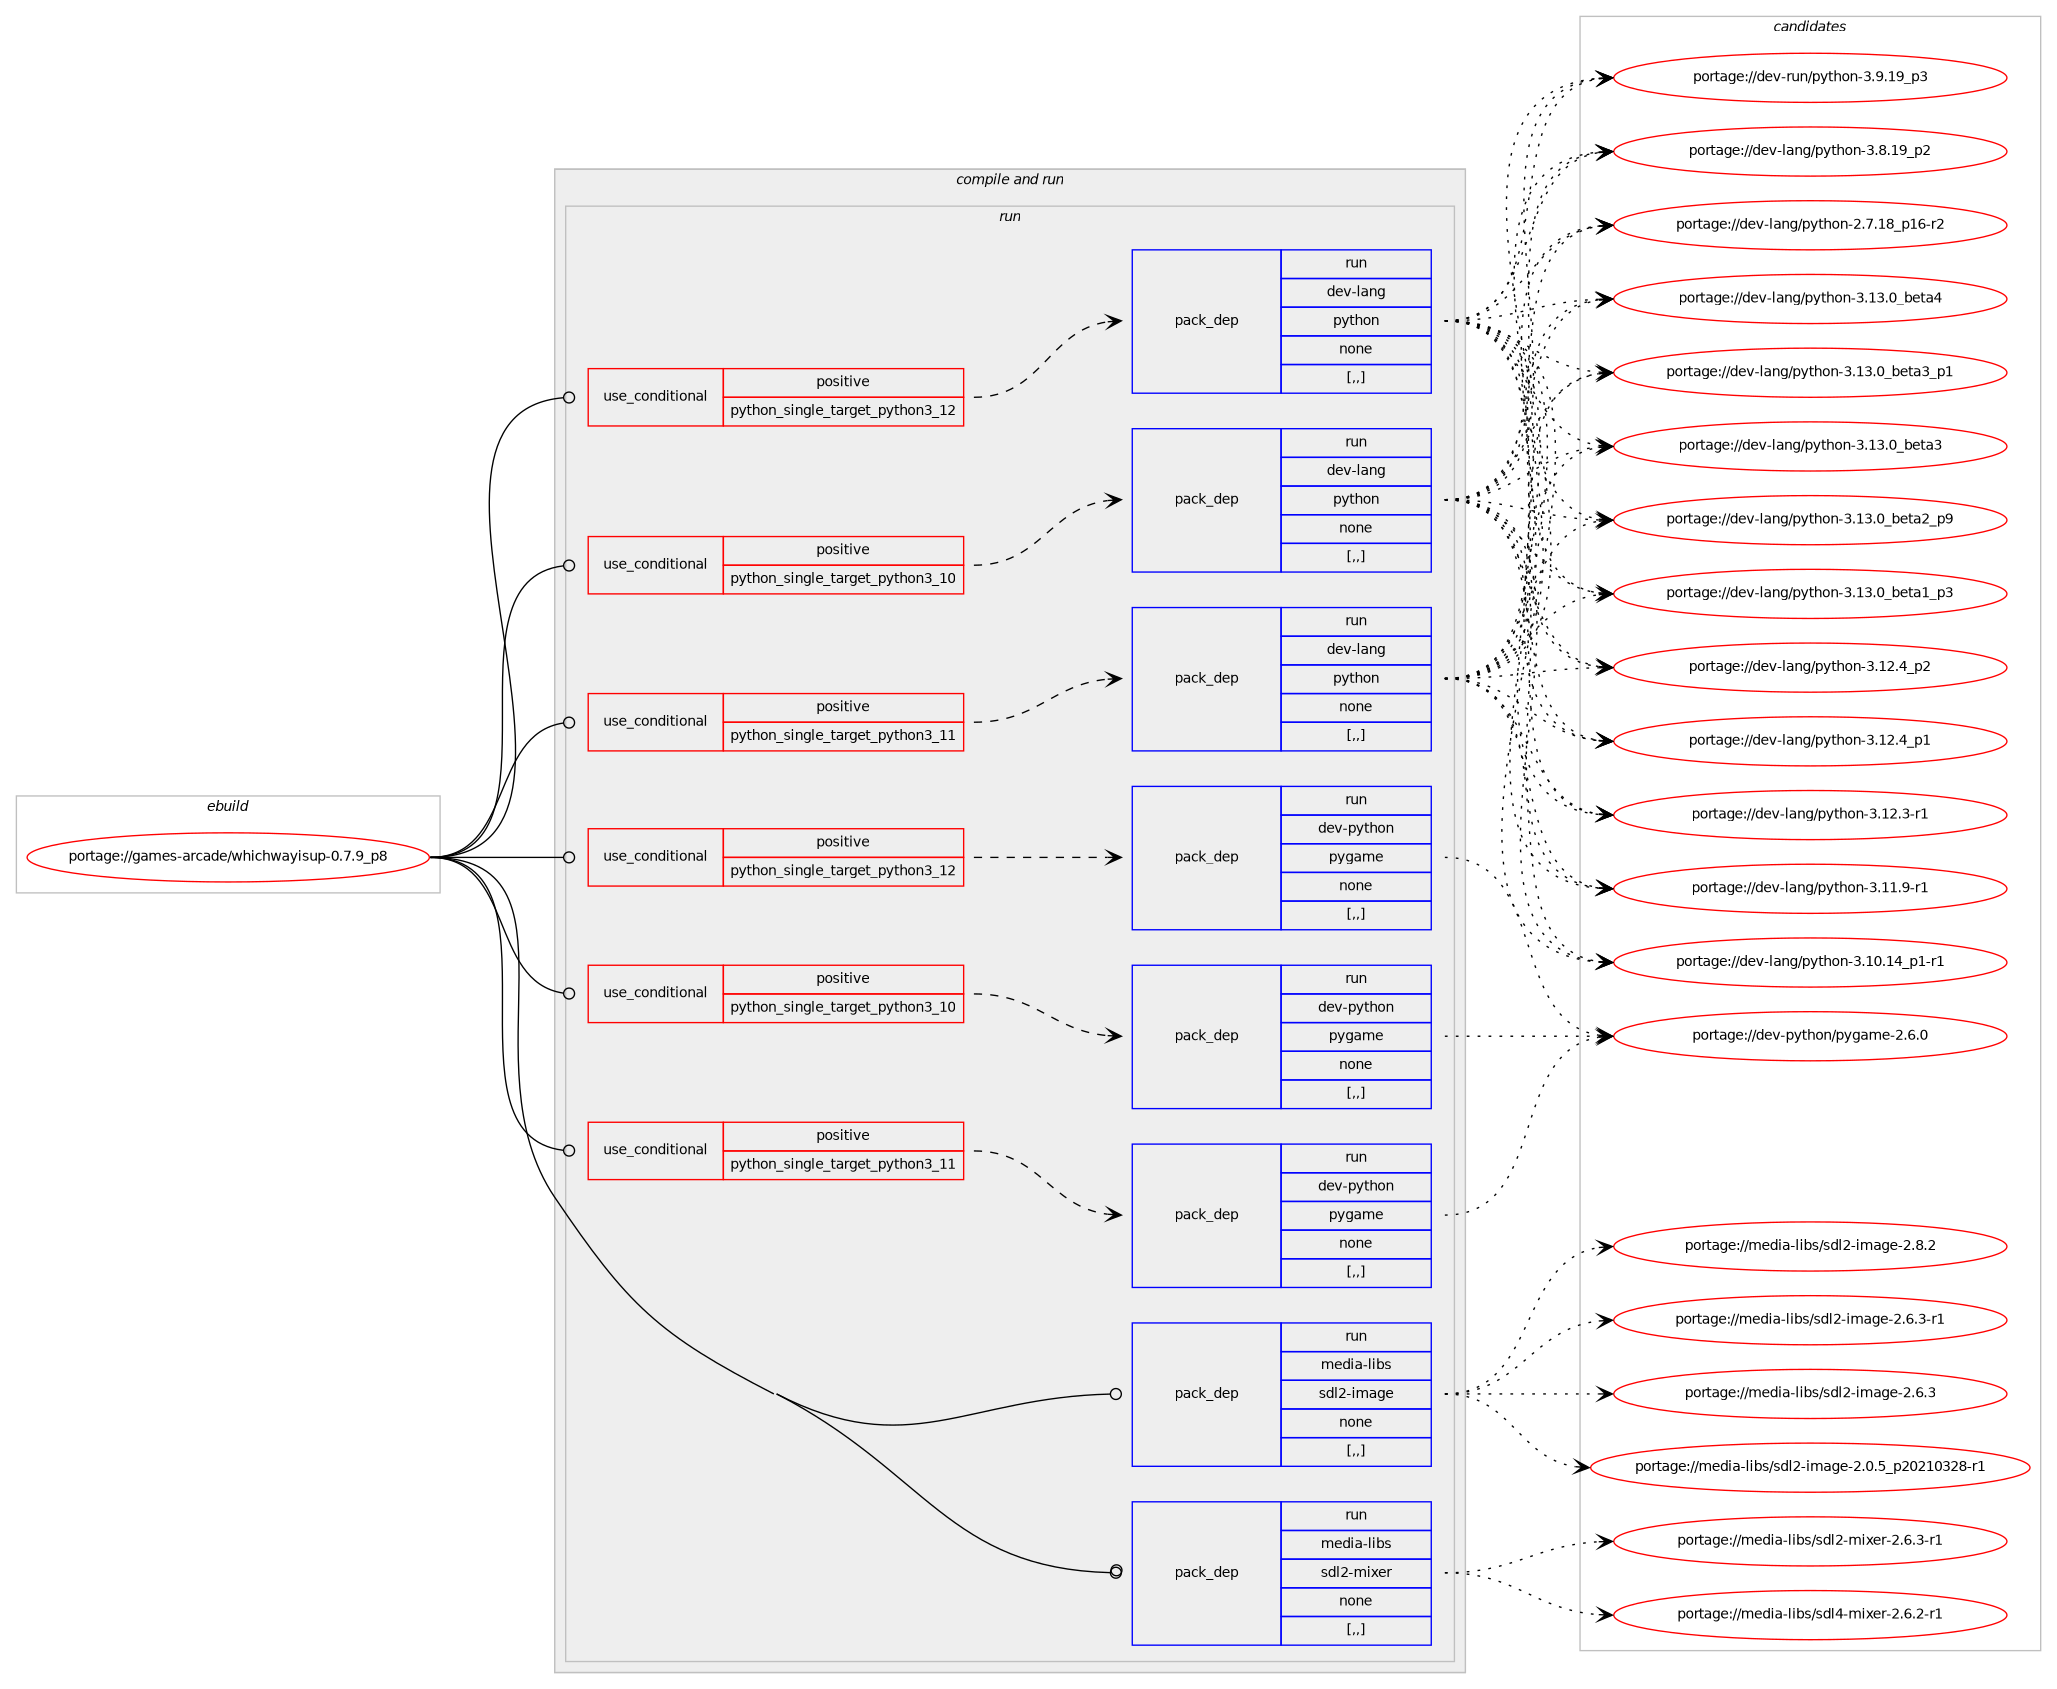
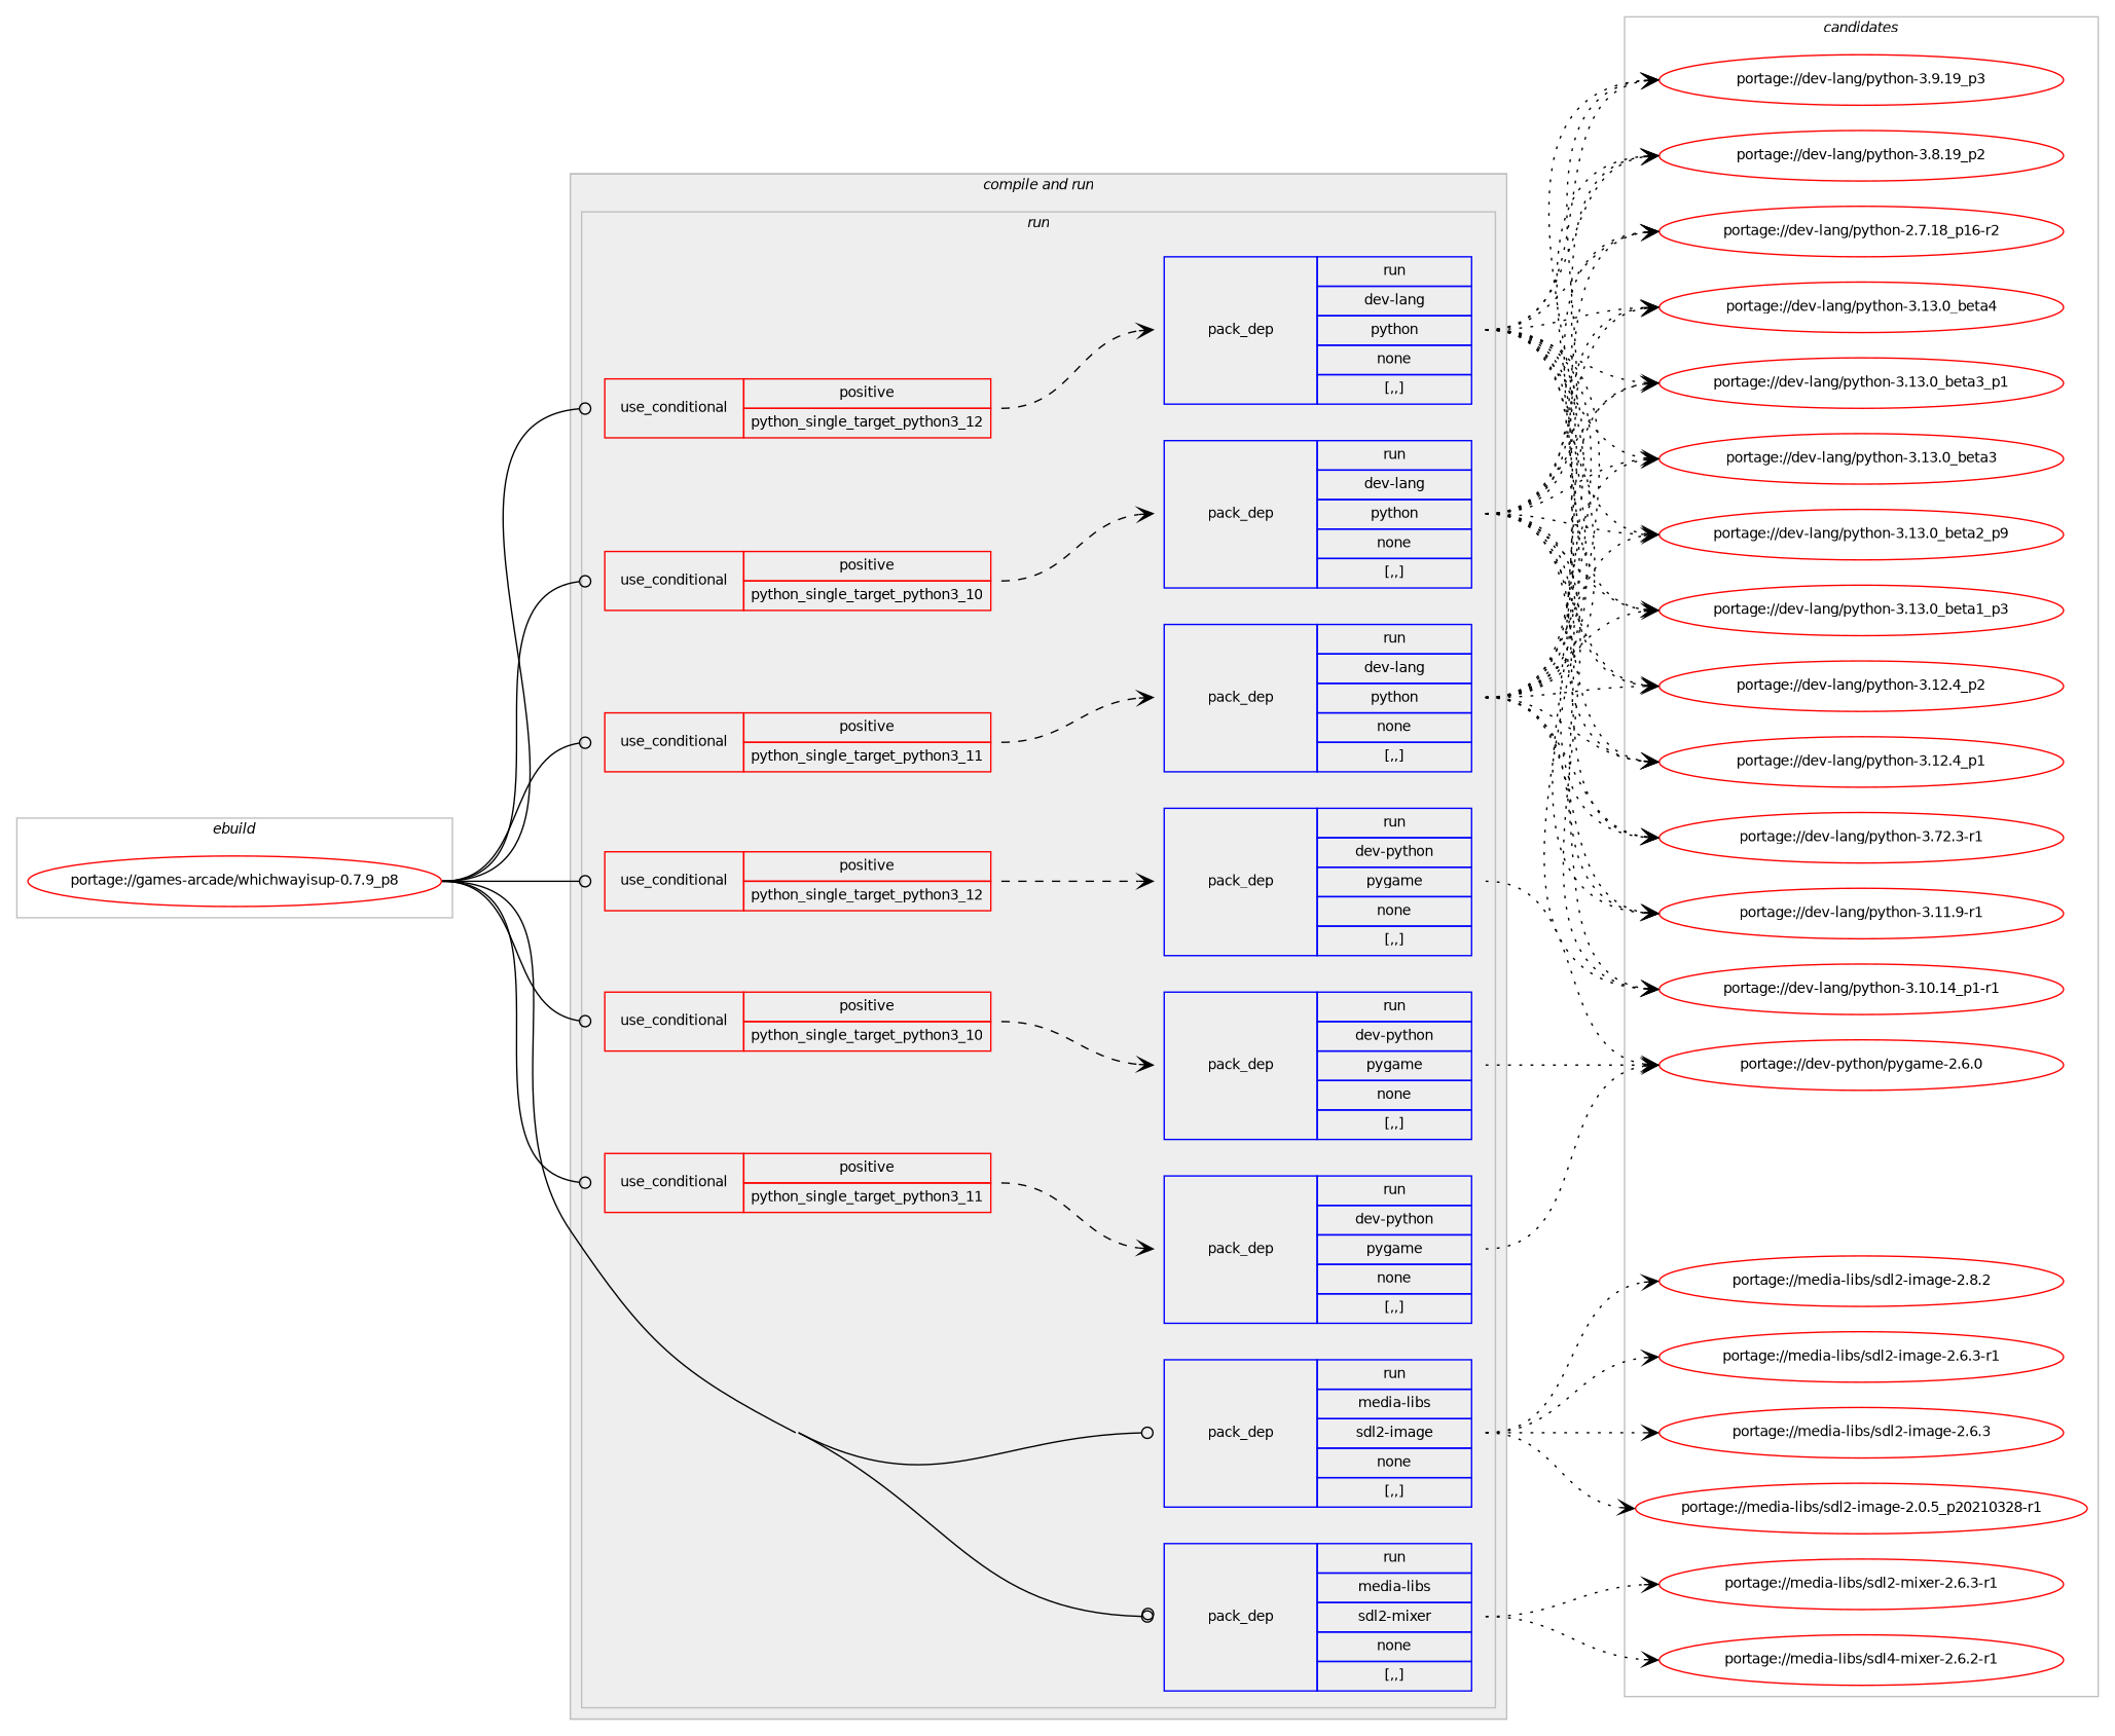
  digraph {
    compound=true
    concentrate=true
    fontname=Helvetica
    fontsize=10
    newrank=true
    rankdir=LR
    ranksep=1.5
    node [color=red fontname=Helvetica fontsize=10]
    edge [arrowhead=vee headport=w style=dotted tailport=e weight=100]
    n1 [label="portage://games-arcade/whichwayisup-0.7.9_p8" width=4]
    n2 [color=blue label=<<TABLE BORDER="0" CELLBORDER="1" CELLSPACING="0" CELLPADDING="4" WIDTH="220"><TR><TD ROWSPAN="6" CELLPADDING="30">pack_dep</TD></TR><TR><TD WIDTH="110">run</TD></TR><TR><TD>dev-lang</TD></TR><TR><TD>python</TD></TR><TR><TD>none</TD></TR><TR><TD>[,,]</TD></TR></TABLE>> shape=none]
    n3 [label=<<TABLE BORDER="0" CELLBORDER="1" CELLSPACING="0" CELLPADDING="4"><TR><TD ROWSPAN="3" CELLPADDING="10">use_conditional</TD></TR><TR><TD>positive</TD></TR><TR><TD>python_single_target_python3_10</TD></TR></TABLE>> shape=none]
    n4 [color=blue label=<<TABLE BORDER="0" CELLBORDER="1" CELLSPACING="0" CELLPADDING="4" WIDTH="220"><TR><TD ROWSPAN="6" CELLPADDING="30">pack_dep</TD></TR><TR><TD WIDTH="110">run</TD></TR><TR><TD>dev-python</TD></TR><TR><TD>pygame</TD></TR><TR><TD>none</TD></TR><TR><TD>[,,]</TD></TR></TABLE>> shape=none]
    n5 [label=<<TABLE BORDER="0" CELLBORDER="1" CELLSPACING="0" CELLPADDING="4"><TR><TD ROWSPAN="3" CELLPADDING="10">use_conditional</TD></TR><TR><TD>positive</TD></TR><TR><TD>python_single_target_python3_10</TD></TR></TABLE>> shape=none]
    n6 [color=blue label=<<TABLE BORDER="0" CELLBORDER="1" CELLSPACING="0" CELLPADDING="4" WIDTH="220"><TR><TD ROWSPAN="6" CELLPADDING="30">pack_dep</TD></TR><TR><TD WIDTH="110">run</TD></TR><TR><TD>dev-lang</TD></TR><TR><TD>python</TD></TR><TR><TD>none</TD></TR><TR><TD>[,,]</TD></TR></TABLE>> shape=none]
    n7 [label=<<TABLE BORDER="0" CELLBORDER="1" CELLSPACING="0" CELLPADDING="4"><TR><TD ROWSPAN="3" CELLPADDING="10">use_conditional</TD></TR><TR><TD>positive</TD></TR><TR><TD>python_single_target_python3_11</TD></TR></TABLE>> shape=none]
    n8 [color=blue label=<<TABLE BORDER="0" CELLBORDER="1" CELLSPACING="0" CELLPADDING="4" WIDTH="220"><TR><TD ROWSPAN="6" CELLPADDING="30">pack_dep</TD></TR><TR><TD WIDTH="110">run</TD></TR><TR><TD>dev-python</TD></TR><TR><TD>pygame</TD></TR><TR><TD>none</TD></TR><TR><TD>[,,]</TD></TR></TABLE>> shape=none]
    n9 [label=<<TABLE BORDER="0" CELLBORDER="1" CELLSPACING="0" CELLPADDING="4"><TR><TD ROWSPAN="3" CELLPADDING="10">use_conditional</TD></TR><TR><TD>positive</TD></TR><TR><TD>python_single_target_python3_11</TD></TR></TABLE>> shape=none]
    n10 [color=blue label=<<TABLE BORDER="0" CELLBORDER="1" CELLSPACING="0" CELLPADDING="4" WIDTH="220"><TR><TD ROWSPAN="6" CELLPADDING="30">pack_dep</TD></TR><TR><TD WIDTH="110">run</TD></TR><TR><TD>dev-lang</TD></TR><TR><TD>python</TD></TR><TR><TD>none</TD></TR><TR><TD>[,,]</TD></TR></TABLE>> shape=none]
    n11 [label=<<TABLE BORDER="0" CELLBORDER="1" CELLSPACING="0" CELLPADDING="4"><TR><TD ROWSPAN="3" CELLPADDING="10">use_conditional</TD></TR><TR><TD>positive</TD></TR><TR><TD>python_single_target_python3_12</TD></TR></TABLE>> shape=none]
    n12 [color=blue label=<<TABLE BORDER="0" CELLBORDER="1" CELLSPACING="0" CELLPADDING="4" WIDTH="220"><TR><TD ROWSPAN="6" CELLPADDING="30">pack_dep</TD></TR><TR><TD WIDTH="110">run</TD></TR><TR><TD>dev-python</TD></TR><TR><TD>pygame</TD></TR><TR><TD>none</TD></TR><TR><TD>[,,]</TD></TR></TABLE>> shape=none]
    n13 [label=<<TABLE BORDER="0" CELLBORDER="1" CELLSPACING="0" CELLPADDING="4"><TR><TD ROWSPAN="3" CELLPADDING="10">use_conditional</TD></TR><TR><TD>positive</TD></TR><TR><TD>python_single_target_python3_12</TD></TR></TABLE>> shape=none]
    n14 [color=blue label=<<TABLE BORDER="0" CELLBORDER="1" CELLSPACING="0" CELLPADDING="4" WIDTH="220"><TR><TD ROWSPAN="6" CELLPADDING="30">pack_dep</TD></TR><TR><TD WIDTH="110">run</TD></TR><TR><TD>media-libs</TD></TR><TR><TD>sdl2-image</TD></TR><TR><TD>none</TD></TR><TR><TD>[,,]</TD></TR></TABLE>> shape=none]
    n15 [color=blue label=<<TABLE BORDER="0" CELLBORDER="1" CELLSPACING="0" CELLPADDING="4" WIDTH="220"><TR><TD ROWSPAN="6" CELLPADDING="30">pack_dep</TD></TR><TR><TD WIDTH="110">run</TD></TR><TR><TD>media-libs</TD></TR><TR><TD>sdl2-mixer</TD></TR><TR><TD>none</TD></TR><TR><TD>[,,]</TD></TR></TABLE>> shape=none]
    n16 [label="portage://dev-lang/python-3.13.0_beta4" width=4]
    n17 [label="portage://dev-lang/python-3.13.0_beta3_p1" width=4]
    n18 [label="portage://dev-lang/python-3.13.0_beta3" width=4]
    n19 [label="portage://dev-lang/python-3.13.0_beta2_p9" width=4]
    n20 [label="portage://dev-lang/python-3.13.0_beta1_p3" width=4]
    n21 [label="portage://dev-lang/python-3.12.4_p2" width=4]
    n22 [label="portage://dev-lang/python-3.12.4_p1" width=4]
-   n23 [label="portage://dev-lang/python-3.12.3-r1" width=4]
+   n23 [label="portage://dev-lang/python-3.72.3-r1" width=4]
    n24 [label="portage://dev-lang/python-3.11.9-r1" width=4]
    n25 [label="portage://dev-lang/python-3.10.14_p1-r1" width=4]
-   n26 [label="portage://dev-run/python-3.9.19_p3" width=4]
+   n26 [label="portage://dev-lang/python-3.9.19_p3" width=4]
    n27 [label="portage://dev-lang/python-3.8.19_p2" width=4]
    n28 [label="portage://dev-lang/python-2.7.18_p16-r2" width=4]
    n29 [label="portage://dev-python/pygame-2.6.0" width=4]
    n30 [label="portage://media-libs/sdl2-image-2.8.2" width=4]
    n31 [label="portage://media-libs/sdl2-image-2.6.3-r1" width=4]
    n32 [label="portage://media-libs/sdl2-image-2.6.3" width=4]
    n33 [label="portage://media-libs/sdl2-image-2.0.5_p20210328-r1" width=4]
    n34 [label="portage://media-libs/sdl2-mixer-2.6.3-r1" width=4]
    n35 [label="portage://media-libs/sdl4-mixer-2.6.2-r1" width=4]
    subgraph cluster_1 {
      color=gray
      label=<<i>ebuild</i>>
      n1
    }
    subgraph cluster_2 {
      color=gray
      label=<<i>dependencies</i>>
      subgraph cluster_3 {
        color=gray
        fillcolor="#eeeeee"
        label=<<i>compile</i>>
        style=filled
      }
      subgraph cluster_4 {
        color=gray
        fillcolor="#eeeeee"
        label=<<i>compile and run</i>>
        style=filled
      }
      subgraph cluster_5 {
        color=gray
        fillcolor="#eeeeee"
        label=<<i>run</i>>
        style=filled
        subgraph sub_6 {
          color=gray
          fillcolor="#eeeeee"
          label=<<i>run</i>>
          style=filled
          n3
          subgraph sub_7 {
            color=gray
            fillcolor="#eeeeee"
            label=<<i>run</i>>
            style=filled
            n2
          }
        }
        subgraph sub_8 {
          color=gray
          fillcolor="#eeeeee"
          label=<<i>run</i>>
          style=filled
          n5
          subgraph sub_9 {
            color=gray
            fillcolor="#eeeeee"
            label=<<i>run</i>>
            style=filled
            n4
          }
        }
        subgraph sub_10 {
          color=gray
          fillcolor="#eeeeee"
          label=<<i>run</i>>
          style=filled
          n7
          subgraph sub_11 {
            color=gray
            fillcolor="#eeeeee"
            label=<<i>run</i>>
            style=filled
            n6
          }
        }
        subgraph sub_12 {
          color=gray
          fillcolor="#eeeeee"
          label=<<i>run</i>>
          style=filled
          n9
          subgraph sub_13 {
            color=gray
            fillcolor="#eeeeee"
            label=<<i>run</i>>
            style=filled
            n8
          }
        }
        subgraph sub_14 {
          color=gray
          fillcolor="#eeeeee"
          label=<<i>run</i>>
          style=filled
          n11
          subgraph sub_15 {
            color=gray
            fillcolor="#eeeeee"
            label=<<i>run</i>>
            style=filled
            n10
          }
        }
        subgraph sub_16 {
          color=gray
          fillcolor="#eeeeee"
          label=<<i>run</i>>
          style=filled
          n13
          subgraph sub_17 {
            color=gray
            fillcolor="#eeeeee"
            label=<<i>run</i>>
            style=filled
            n12
          }
        }
        subgraph sub_18 {
          color=gray
          fillcolor="#eeeeee"
          label=<<i>run</i>>
          style=filled
          n14
        }
        subgraph sub_19 {
          color=gray
          fillcolor="#eeeeee"
          label=<<i>run</i>>
          style=filled
          n15
        }
      }
    }
    subgraph cluster_20 {
      color=gray
      label=<<i>candidates</i>>
      rank=same
      subgraph sub_21 {
        color=black
        label=<<i>candidates</i>>
        nodesep=1
        rank=same
        n16
        n17
        n18
        n19
        n20
        n21
        n22
        n23
        n24
        n25
        n26
        n27
        n28
      }
      subgraph sub_22 {
        color=black
        label=<<i>candidates</i>>
        nodesep=1
        rank=same
        n29
      }
      subgraph sub_23 {
        color=black
        label=<<i>candidates</i>>
        nodesep=1
        rank=same
        n16
        n17
        n18
        n19
        n20
        n21
        n22
        n23
        n24
        n25
        n26
        n27
        n28
      }
      subgraph sub_24 {
        color=black
        label=<<i>candidates</i>>
        nodesep=1
        rank=same
        n29
      }
      subgraph sub_25 {
        color=black
        label=<<i>candidates</i>>
        nodesep=1
        rank=same
        n16
        n17
        n18
        n19
        n20
        n21
        n22
        n23
        n24
        n25
        n26
        n27
        n28
      }
      subgraph sub_26 {
        color=black
        label=<<i>candidates</i>>
        nodesep=1
        rank=same
        n29
      }
      subgraph sub_27 {
        color=black
        label=<<i>candidates</i>>
        nodesep=1
        rank=same
        n30
        n31
        n32
        n33
      }
      subgraph sub_28 {
        color=black
        label=<<i>candidates</i>>
        nodesep=1
        rank=same
        n34
        n35
      }
    }
    n1 -> n3 [arrowhead=odot style=solid weight=20]
    n1 -> n5 [arrowhead=odot style=solid weight=20]
    n1 -> n7 [arrowhead=odot style=solid weight=20]
    n1 -> n9 [arrowhead=odot style=solid weight=20]
    n1 -> n11 [arrowhead=odot style=solid weight=20]
    n1 -> n13 [arrowhead=odot style=solid weight=20]
    n1 -> n14 [arrowhead=odot style=solid weight=20]
    n1 -> n15 [arrowhead=odot style=solid weight=20]
    n2 -> n16
    n2 -> n17
    n2 -> n18
    n2 -> n19
    n2 -> n20
    n2 -> n21
    n2 -> n22
    n2 -> n23
    n2 -> n24
    n2 -> n25
    n2 -> n26
    n2 -> n27
    n2 -> n28
    n3 -> n2 [style=dashed weight=20]
    n4 -> n29
    n5 -> n4 [style=dashed weight=20]
    n6 -> n16
    n6 -> n17
    n6 -> n18
    n6 -> n19
    n6 -> n20
    n6 -> n21
    n6 -> n22
    n6 -> n23
    n6 -> n24
    n6 -> n25
    n6 -> n26
    n6 -> n27
    n6 -> n28
    n7 -> n6 [style=dashed weight=20]
    n8 -> n29
    n9 -> n8 [style=dashed weight=20]
    n10 -> n16
    n10 -> n17
    n10 -> n18
    n10 -> n19
    n10 -> n20
    n10 -> n21
    n10 -> n22
    n10 -> n23
    n10 -> n24
    n10 -> n25
    n10 -> n26
    n10 -> n27
    n10 -> n28
    n11 -> n10 [style=dashed weight=20]
    n12 -> n29
    n13 -> n12 [style=dashed weight=20]
    n14 -> n30
    n14 -> n31
    n14 -> n32
    n14 -> n33
    n15 -> n34
    n15 -> n35
  }
